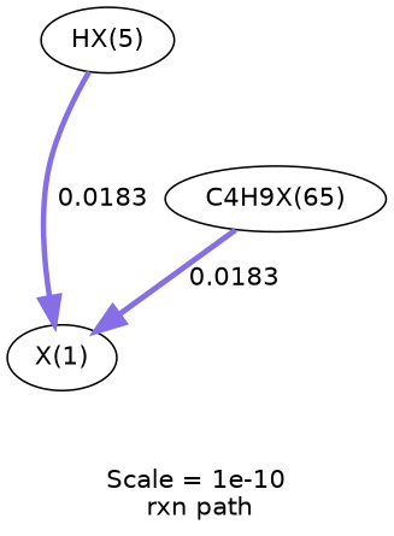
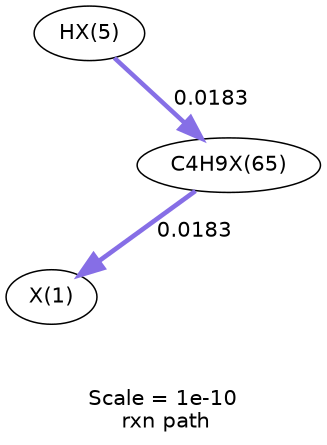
  digraph {
    fontname=Helvetica
    label="Scale = 1e-10\l rxn path"
    node [fontname=Helvetica]
    edge [fontname=Helvetica]
    n1 [label="HX(5)"]
    n2 [label="X(1)"]
    n3 [label="C4H9X(65)"]
-   n1 -> n2 [arrowsize=1.49 color="0.7, 0.518, 0.9" label=" 0.0183" style="setlinewidth(2.98)"]
+   n1 -> n3 [arrowsize=1.49 color="0.7, 0.518, 0.9" label=" 0.0183" style="setlinewidth(2.98)"]
    n3 -> n2 [arrowsize=1.54 color="0.7, 0.521, 0.9" label=" 0.0183" style="setlinewidth(3.08)"]
  }
